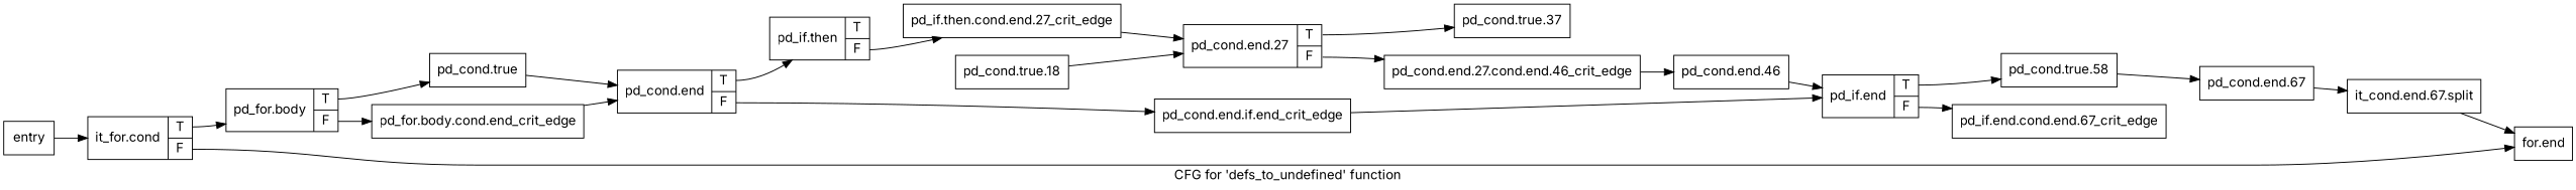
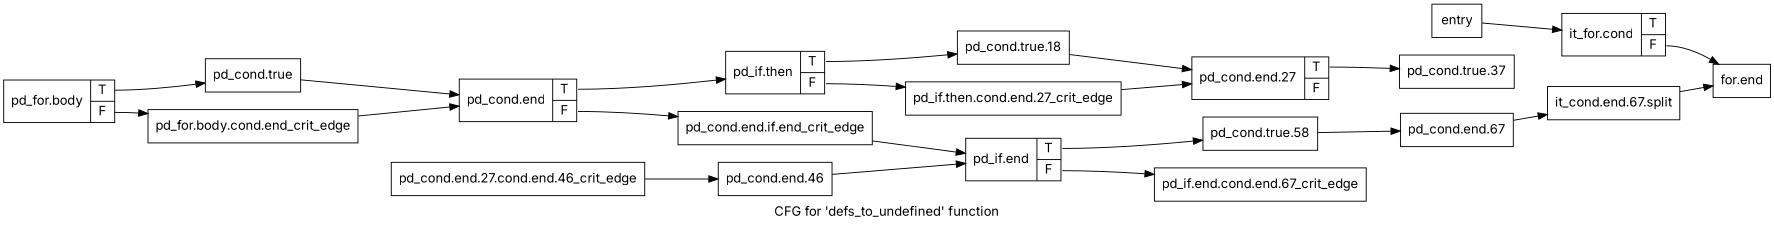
  digraph {
    fontname=Inter
    label="CFG for 'defs_to_undefined' function"
    rankdir=LR
    node [fontname=Inter shape=record]
    edge [fontname=Inter]
    n1 [label="{entry}"]
    n2 [label="{it_for.cond|{<s0>T|<s1>F}}"]
    n3 [label="{pd_for.body|{<s0>T|<s1>F}}"]
    n4 [label="{for.end}"]
    n5 [label="{pd_cond.true}"]
    n6 [label="{pd_for.body.cond.end_crit_edge}"]
    n7 [label="{pd_cond.end|{<s0>T|<s1>F}}"]
    n8 [label="{pd_if.then|{<s0>T|<s1>F}}"]
    n9 [label="{pd_cond.end.if.end_crit_edge}"]
    n10 [label="{pd_cond.true.18}"]
    n11 [label="{pd_if.then.cond.end.27_crit_edge}"]
    n12 [label="{pd_if.end|{<s0>T|<s1>F}}"]
    n13 [label="{pd_cond.end.27|{<s0>T|<s1>F}}"]
    n14 [label="{pd_cond.true.58}"]
    n15 [label="{pd_if.end.cond.end.67_crit_edge}"]
    n16 [label="{pd_cond.end.67}"]
    n17 [label="{pd_cond.true.37}"]
    n18 [label="{pd_cond.end.27.cond.end.46_crit_edge}"]
    n19 [label="{pd_cond.end.46}"]
    n20 [label="{it_cond.end.67.split}"]
    n1 -> n2
-   n2 -> n3 [tailport=s0]
    n2 -> n4 [tailport=s1]
    n3 -> n5 [tailport=s0]
    n3 -> n6 [tailport=s1]
    n5 -> n7
    n6 -> n7
    n7 -> n8 [tailport=s0]
    n7 -> n9 [tailport=s1]
+   n8 -> n10 [tailport=s0]
    n8 -> n11 [tailport=s1]
    n9 -> n12
    n10 -> n13
    n11 -> n13
    n12 -> n14 [tailport=s0]
    n12 -> n15 [tailport=s1]
    n13 -> n17 [tailport=s0]
-   n13 -> n18 [tailport=s1]
    n14 -> n16
    n16 -> n20
    n18 -> n19
    n19 -> n12
    n20 -> n4
  }
